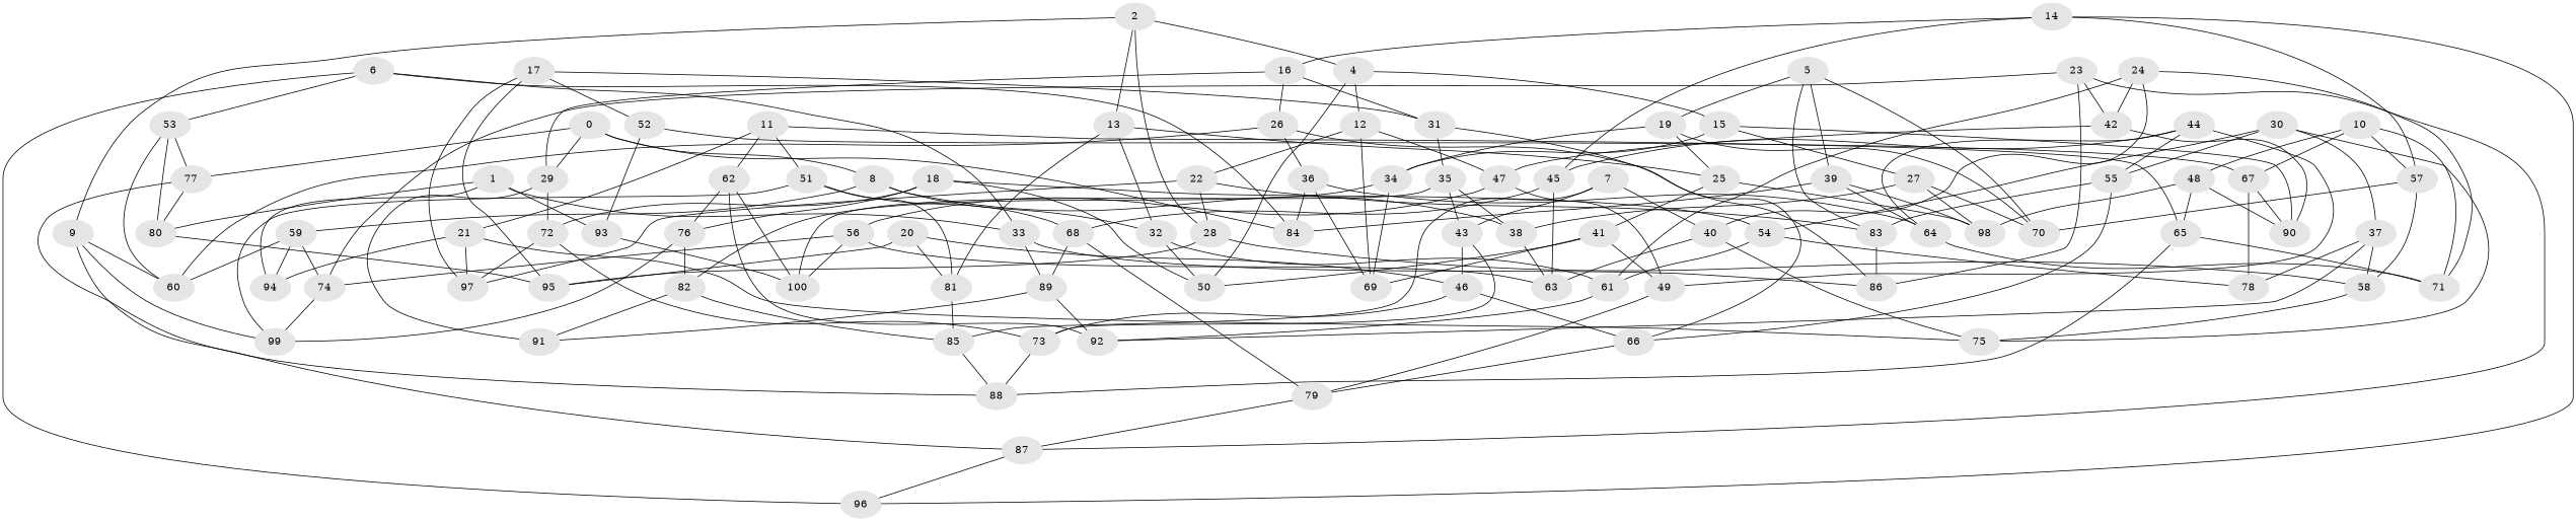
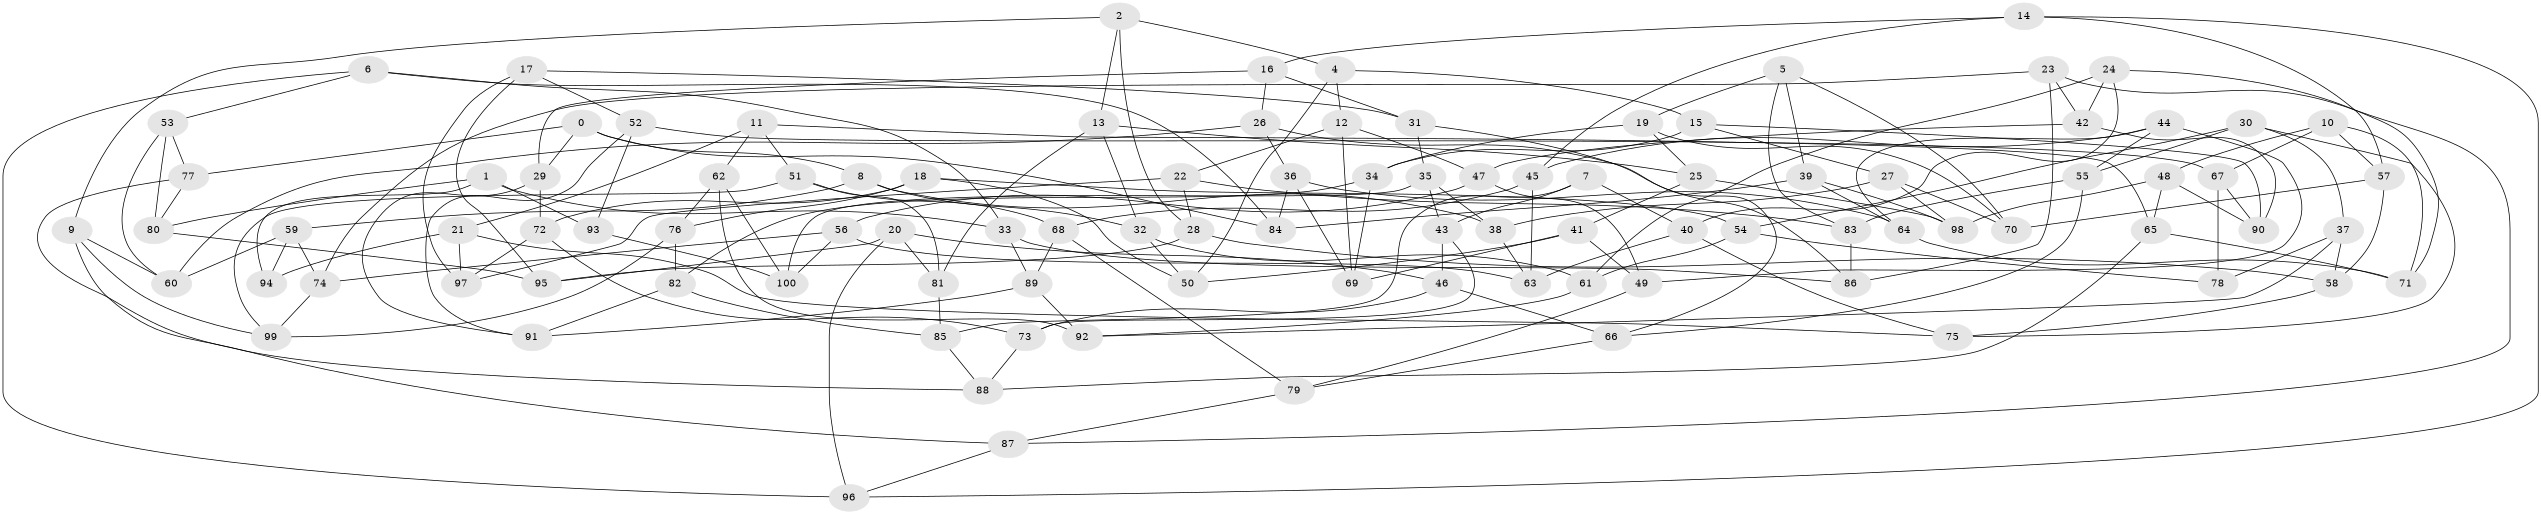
  graph {
    node [color=gray90 style=filled]
    1
    33
    80
    93
    94
    86
    89
    95
    100
    2
    4
    9
    13
    28
    12
    15
    50
    60
    87
    99
    32
    25
    81
    58
    n25 [label=0]
    8
    29
    77
    84
    38
    59
    72
    91
    88
    22
    47
    69
    27
    34
    90
    5
    19
    39
    70
    83
    98
    64
    6
    53
    96
    7
    40
    43
    85
    75
    63
    46
    73
    61
    74
    10
    48
    57
    67
    71
    65
    78
    11
    21
    51
    62
    97
    68
    76
    92
    49
    56
    41
    14
    16
    45
    26
    31
    82
    36
    35
    66
    17
    52
    18
    54
    20
    23
    42
    24
    30
    37
    55
    79
    44
    1 -- 33
    1 -- 80
    1 -- 93
    1 -- 94
    33 -- 86
    33 -- 89
    80 -- 95
    93 -- 100
    89 -- 91
    89 -- 92
    2 -- 4
    2 -- 9
    2 -- 13
    2 -- 28
    4 -- 12
    4 -- 15
    4 -- 50
    9 -- 60
    9 -- 87
    9 -- 99
    13 -- 32
    13 -- 25
    13 -- 81
    28 -- 95
    28 -- 58
    12 -- 22
    12 -- 47
    12 -- 69
    15 -- 27
    15 -- 34
    15 -- 90
    87 -- 96
    32 -- 50
    32 -- 61
    25 -- 98
    25 -- 41
    81 -- 85
    58 -- 75
    n25 -- 8
    n25 -- 29
    n25 -- 77
    n25 -- 84
    8 -- 32
    8 -- 38
    8 -- 59
    29 -- 72
    29 -- 91
    77 -- 80
    77 -- 88
    38 -- 63
    59 -- 94
    59 -- 60
    59 -- 74
    72 -- 73
    72 -- 97
    22 -- 28
    22 -- 83
    22 -- 97
    47 -- 49
    47 -- 56
    27 -- 38
    27 -- 70
    27 -- 98
    34 -- 69
    34 -- 82
    5 -- 19
    5 -- 39
    5 -- 70
    5 -- 83
    19 -- 25
    19 -- 34
    19 -- 70
    39 -- 84
    39 -- 98
    39 -- 64
    83 -- 86
    64 -- 71
    6 -- 33
    6 -- 84
    6 -- 53
    6 -- 96
    53 -- 80
    53 -- 60
    53 -- 77
    7 -- 40
    7 -- 43
    7 -- 85
    40 -- 75
    40 -- 63
    43 -- 46
    43 -- 73
    85 -- 88
    46 -- 73
    46 -- 66
    73 -- 88
    61 -- 92
    74 -- 99
    10 -- 48
    10 -- 57
    10 -- 67
    10 -- 71
    48 -- 90
    48 -- 98
    48 -- 65
    57 -- 58
    57 -- 70
    67 -- 90
    67 -- 78
    65 -- 88
    65 -- 71
    11 -- 65
    11 -- 21
    11 -- 51
    11 -- 62
    21 -- 94
    21 -- 75
    21 -- 97
    51 -- 99
    51 -- 81
    51 -- 68
    62 -- 100
    62 -- 76
    62 -- 92
    68 -- 89
    68 -- 79
    76 -- 99
    76 -- 82
    49 -- 79
    56 -- 100
    56 -- 63
    56 -- 74
    41 -- 50
    41 -- 69
    41 -- 49
    14 -- 96
    14 -- 57
    14 -- 16
    14 -- 45
    16 -- 29
    16 -- 26
    16 -- 31
    45 -- 63
    45 -- 68
    26 -- 86
    26 -- 60
    26 -- 36
    31 -- 35
    31 -- 66
    82 -- 91
    82 -- 85
    36 -- 84
    36 -- 69
    36 -- 64
    35 -- 100
    35 -- 38
    35 -- 43
    66 -- 79
    17 -- 95
    17 -- 97
    17 -- 31
    17 -- 52
    52 -- 93
+   52 -- 91
    52 -- 67
    18 -- 50
    18 -- 72
    18 -- 76
    18 -- 54
    54 -- 61
    54 -- 78
    20 -- 95
    20 -- 81
+   20 -- 96
    20 -- 46
    23 -- 86
    23 -- 87
    23 -- 74
    23 -- 42
    42 -- 47
    42 -- 90
    24 -- 40
    24 -- 61
    24 -- 71
    24 -- 42
    30 -- 75
    30 -- 54
    30 -- 37
    30 -- 55
    37 -- 58
    37 -- 78
    37 -- 92
    55 -- 83
    55 -- 66
    79 -- 87
    44 -- 64
    44 -- 49
    44 -- 45
    44 -- 55
  }
